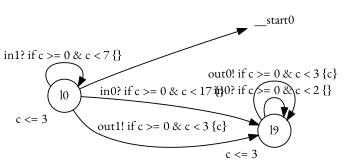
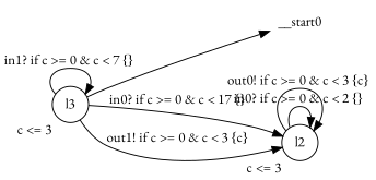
  digraph {
    fontname="EB Garamond"
    rankdir=LR
    node [fontname="EB Garamond" shape=circle margin=0 xlabel="c <= 3"]
    edge [fontname="EB Garamond"]
    __start0 [shape=none margin="" xlabel=""]
-   n2 [label=l0]
-   n3 [label=l9]
+   n2 [label=l3]
+   n3 [label=l2]
    n2 -> __start0
    n2 -> n2 [label="in1? if c >= 0 & c < 7 {} "]
    n2 -> n3 [label="in0? if c >= 0 & c < 17 {} "]
    n2 -> n3 [label="out1! if c >= 0 & c < 3 {c} "]
    n3 -> n3 [label="in0? if c >= 0 & c < 2 {} "]
    n3 -> n3 [label="out0! if c >= 0 & c < 3 {c} "]
  }
